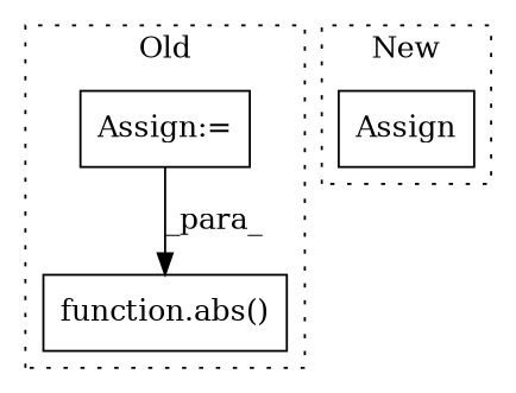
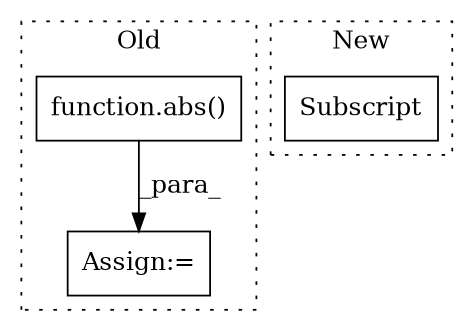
  digraph {
    node [shape=box]
    n1 [a=75 l="4,1" label="function.abs()" s="3073,3083"]
    n2 [a=68 l=3 label="Assign:=" s=3137]
-   n3 [a=63 l="22,0" label=Assign s="3148,0"]
+   n3 [a=63 l="22,0" label=Subscript s="3148,0"]
    subgraph cluster_1 {
      label=Old
      style=dotted
      n1
      n2
    }
    subgraph cluster_2 {
      label=New
      style=dotted
      n3
    }
-   n2 -> n1 [label=_para_]
+   n1 -> n2 [label=_para_]
  }
